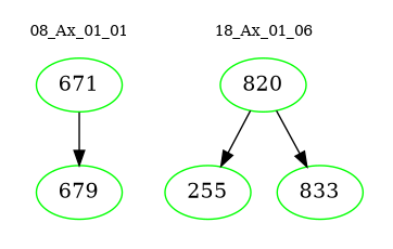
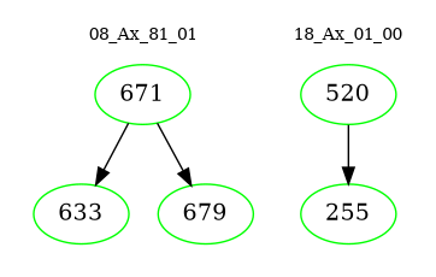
  digraph {
    node [color=green]
    edge [color=black]
    n1 [label=671]
+   n2 [label=633]
    n3 [label=679]
-   n4 [label=820]
+   n4 [label=520]
    n5 [label=255]
-   n6 [label=833]
    subgraph cluster_1 {
      color=white
      fontsize=10
-     label="08_Ax_01_01"
+     label="08_Ax_81_01"
      n1
+     n2
      n3
    }
    subgraph cluster_2 {
      color=white
      fontsize=10
-     label="18_Ax_01_06"
+     label="18_Ax_01_00"
      n4
      n5
-     n6
    }
+   n1 -> n2
    n1 -> n3
    n4 -> n5
-   n4 -> n6
  }
